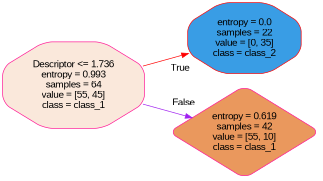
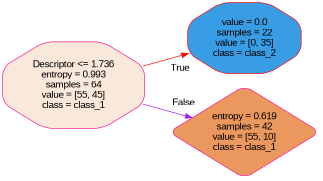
  digraph {
    rankdir=LR
    fontname="Liberation Sans"
    node [color=deeppink fontname="Liberation Sans" shape=octagon style="filled, rounded"]
    edge [fontname="Liberation Sans" labeldistance=2.5]
    n1 [fillcolor="#fae8db" label="Descriptor <= 1.736\nentropy = 0.993\nsamples = 64\nvalue = [55, 45]\nclass = class_1"]
-   n2 [color=red fillcolor="#399de5" label="entropy = 0.0\nsamples = 22\nvalue = [0, 35]\nclass = class_2"]
+   n2 [color=red fillcolor="#399de5" label="value = 0.0\nsamples = 22\nvalue = [0, 35]\nclass = class_2"]
    n3 [fillcolor="#ea985d" label="entropy = 0.619\nsamples = 42\nvalue = [55, 10]\nclass = class_1" shape=diamond]
    n1 -> n2 [headlabel=True labelangle=45 color=red]
    n1 -> n3 [headlabel=False labelangle=-45 color=purple]
  }
